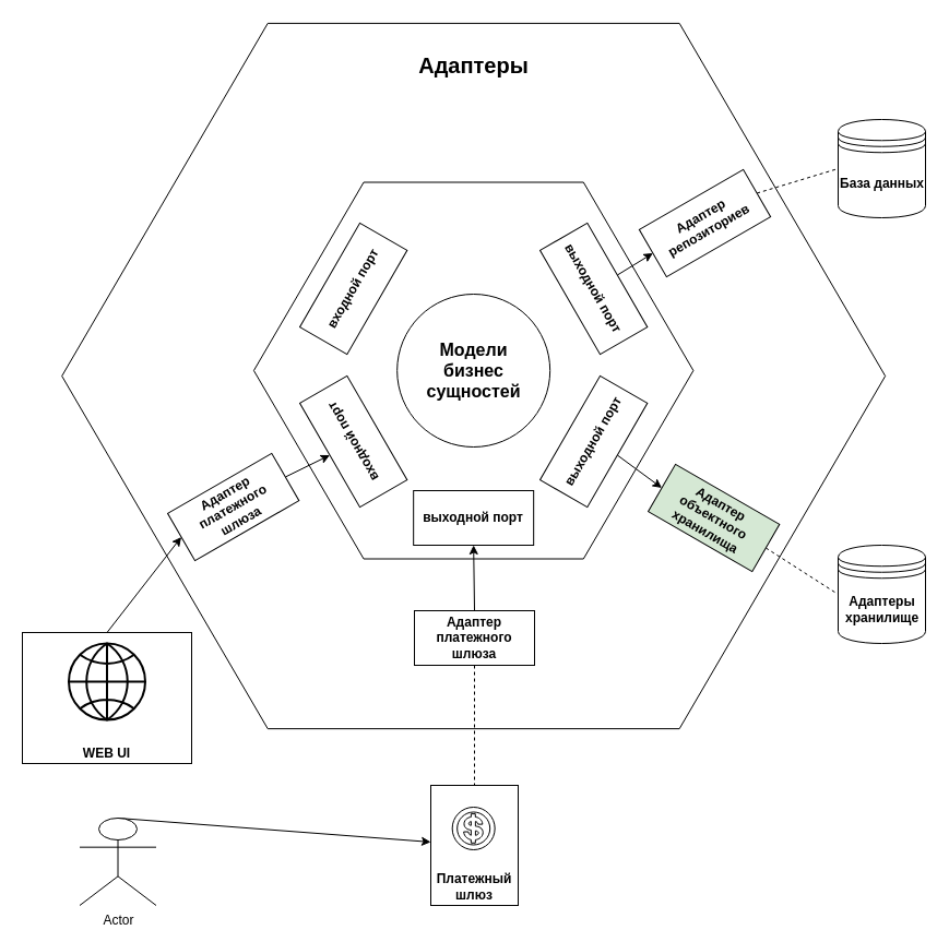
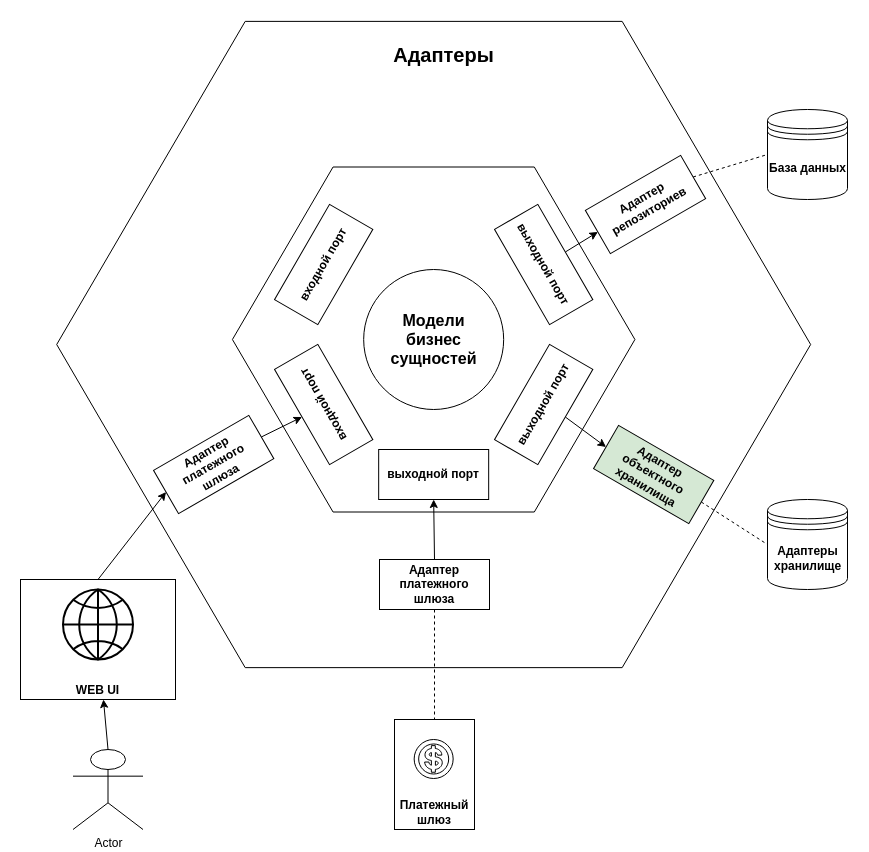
  <mxCell id="0" />
  <mxCell id="1" parent="0" />
  <mxCell id="2" value="" style="shape=mxgraph.bpmn.conversation;perimeter=hexagonPerimeter2;whiteSpace=wrap;html=1;aspect=fixed;bpmnConversationType=conv;" parent="1" vertex="1"><mxGeometry x="56.2" y="20.88" width="753.95" height="646.25" as="geometry" /></mxCell>
  <mxCell id="3" value="" style="shape=mxgraph.bpmn.conversation;perimeter=hexagonPerimeter2;whiteSpace=wrap;html=1;aspect=fixed;bpmnConversationType=conv;" parent="1" vertex="1"><mxGeometry x="231.93" y="166.5" width="402.49" height="345" as="geometry" /></mxCell>
- <mxCell id="4" value="Адаптеры" style="text;html=1;align=center;verticalAlign=middle;resizable=0;points=[];autosize=1;fontStyle=1;fontSize=20;" parent="1" vertex="1"><mxGeometry x="373.17" y="39" width="120" height="40" as="geometry" /></mxCell>
+ <mxCell id="4" value="Адаптеры" style="text;html=1;align=center;verticalAlign=middle;resizable=0;points=[];autosize=1;fontStyle=1;fontSize=20;" parent="1" vertex="1"><mxGeometry x="383.17" y="34" width="120" height="40" as="geometry" /></mxCell>
  <mxCell id="5" value="" style="ellipse;whiteSpace=wrap;html=1;aspect=fixed;" parent="1" vertex="1"><mxGeometry x="363.17" y="269" width="140" height="140" as="geometry" /></mxCell>
  <mxCell id="6" value="Модели &lt;br style=&quot;font-size: 16px;&quot;&gt;бизнес&lt;br style=&quot;font-size: 16px;&quot;&gt;сущностей" style="text;html=1;align=center;verticalAlign=middle;resizable=0;points=[];autosize=1;fontStyle=1;fontSize=16;" parent="1" vertex="1"><mxGeometry x="378.17" y="304" width="110" height="70" as="geometry" /></mxCell>
  <mxCell id="7" value="входной порт" style="rounded=0;whiteSpace=wrap;html=1;rotation=-60;fontStyle=1;fontSize=12;" parent="1" vertex="1"><mxGeometry x="268.17" y="239" width="110" height="50" as="geometry" /></mxCell>
  <mxCell id="8" value="входной порт" style="rounded=0;whiteSpace=wrap;html=1;rotation=-120;fontStyle=1;fontSize=12;" parent="1" vertex="1"><mxGeometry x="268.17" y="379" width="110" height="50" as="geometry" /></mxCell>
  <mxCell id="9" style="edgeStyle=none;rounded=0;orthogonalLoop=1;jettySize=auto;html=1;exitX=0.5;exitY=0;exitDx=0;exitDy=0;entryX=0;entryY=0.5;entryDx=0;entryDy=0;" parent="1" source="10" target="19" edge="1"><mxGeometry relative="1" as="geometry" /></mxCell>
  <mxCell id="10" value="выходной порт" style="rounded=0;whiteSpace=wrap;html=1;rotation=60;flipV=1;flipH=1;direction=east;fontStyle=1;fontSize=12;" parent="1" vertex="1"><mxGeometry x="488.17" y="239" width="110" height="50" as="geometry" /></mxCell>
  <mxCell id="11" style="edgeStyle=none;rounded=0;orthogonalLoop=1;jettySize=auto;html=1;exitX=0.5;exitY=1;exitDx=0;exitDy=0;entryX=0;entryY=0.5;entryDx=0;entryDy=0;" parent="1" source="12" target="21" edge="1"><mxGeometry relative="1" as="geometry" /></mxCell>
  <mxCell id="12" value="выходной порт" style="rounded=0;whiteSpace=wrap;html=1;rotation=-60;flipV=1;fontStyle=1;fontSize=12;" parent="1" vertex="1"><mxGeometry x="488.17" y="379" width="110" height="50" as="geometry" /></mxCell>
  <mxCell id="13" value="выходной порт" style="rounded=0;whiteSpace=wrap;html=1;rotation=0;flipV=1;fontStyle=1;fontSize=12;" parent="1" vertex="1"><mxGeometry x="378.17" y="449" width="110" height="50" as="geometry" /></mxCell>
  <mxCell id="14" value="База данных" style="shape=datastore;html=1;labelPosition=center;verticalLabelPosition=middle;align=center;verticalAlign=middle;labelBorderColor=none;labelBackgroundColor=none;fontStyle=1;fontSize=12;" parent="1" vertex="1"><mxGeometry x="767" y="109" width="80" height="90" as="geometry" /></mxCell>
  <mxCell id="15" value="Адаптеры&lt;br style=&quot;font-size: 12px;&quot;&gt;хранилище" style="shape=datastore;html=1;labelPosition=center;verticalLabelPosition=middle;align=center;verticalAlign=middle;labelBorderColor=none;labelBackgroundColor=none;fontStyle=1;fontSize=12;" parent="1" vertex="1"><mxGeometry x="767" y="499" width="80" height="90" as="geometry" /></mxCell>
  <mxCell id="16" value="Платежный&lt;br style=&quot;font-size: 12px;&quot;&gt;шлюз" style="rounded=0;whiteSpace=wrap;html=1;labelPosition=center;verticalLabelPosition=middle;align=center;verticalAlign=bottom;fontStyle=1;fontSize=12;" parent="1" vertex="1"><mxGeometry x="394" y="719" width="80" height="110" as="geometry" /></mxCell>
  <mxCell id="17" value="" style="shape=mxgraph.signs.travel.cashier;html=1;pointerEvents=1;verticalLabelPosition=bottom;verticalAlign=top;align=center;sketch=0;" parent="1" vertex="1"><mxGeometry x="413.67" y="739" width="39" height="39" as="geometry" /></mxCell>
  <mxCell id="18" style="edgeStyle=none;rounded=0;orthogonalLoop=1;jettySize=auto;html=1;exitX=1;exitY=0.5;exitDx=0;exitDy=0;entryX=0;entryY=0.5;entryDx=0;entryDy=0;endArrow=none;endFill=0;dashed=1;" parent="1" source="19" target="14" edge="1"><mxGeometry relative="1" as="geometry" /></mxCell>
  <mxCell id="19" value="Адаптер репозиториев" style="rounded=0;whiteSpace=wrap;html=1;rotation=-30;flipV=1;flipH=1;direction=east;fontStyle=1;fontSize=12;" parent="1" vertex="1"><mxGeometry x="590" y="179" width="110" height="50" as="geometry" /></mxCell>
  <mxCell id="20" style="edgeStyle=none;rounded=0;orthogonalLoop=1;jettySize=auto;html=1;exitX=1;exitY=0.5;exitDx=0;exitDy=0;entryX=0;entryY=0.5;entryDx=0;entryDy=0;endArrow=none;endFill=0;dashed=1;" parent="1" source="21" target="15" edge="1"><mxGeometry relative="1" as="geometry" /></mxCell>
  <mxCell id="21" value="Адаптер объектного хранилища" style="rounded=0;whiteSpace=wrap;html=1;rotation=30;flipV=1;fontStyle=1;fontSize=12;fillColor=#d5e8d4;" parent="1" vertex="1"><mxGeometry x="598.17" y="449" width="110" height="50" as="geometry" /></mxCell>
  <mxCell id="22" style="edgeStyle=none;rounded=0;orthogonalLoop=1;jettySize=auto;html=1;exitX=0.5;exitY=1;exitDx=0;exitDy=0;entryX=0.5;entryY=0;entryDx=0;entryDy=0;endArrow=none;endFill=0;dashed=1;" parent="1" source="24" target="16" edge="1"><mxGeometry relative="1" as="geometry" /></mxCell>
  <mxCell id="23" style="edgeStyle=none;rounded=0;orthogonalLoop=1;jettySize=auto;html=1;exitX=0.5;exitY=0;exitDx=0;exitDy=0;entryX=0.5;entryY=1;entryDx=0;entryDy=0;" parent="1" source="24" target="13" edge="1"><mxGeometry relative="1" as="geometry" /></mxCell>
  <mxCell id="24" value="Адаптер платежного шлюза" style="rounded=0;whiteSpace=wrap;html=1;rotation=0;flipV=1;fontStyle=1;fontSize=12;" parent="1" vertex="1"><mxGeometry x="379" y="559" width="110" height="50" as="geometry" /></mxCell>
  <mxCell id="25" style="edgeStyle=none;rounded=0;orthogonalLoop=1;jettySize=auto;html=1;exitX=1;exitY=0.5;exitDx=0;exitDy=0;entryX=0.5;entryY=0;entryDx=0;entryDy=0;" parent="1" source="26" target="8" edge="1"><mxGeometry relative="1" as="geometry" /></mxCell>
  <mxCell id="26" value="Адаптер платежного шлюза" style="rounded=0;whiteSpace=wrap;html=1;rotation=-30;flipV=1;fontStyle=1;fontSize=12;" parent="1" vertex="1"><mxGeometry x="158.17" y="439" width="110" height="50" as="geometry" /></mxCell>
- <mxCell id="27" style="edgeStyle=none;rounded=0;orthogonalLoop=1;jettySize=auto;html=1;exitX=0.5;exitY=0;exitDx=0;exitDy=0;exitPerimeter=0;" parent="1" source="28" target="16" edge="1"><mxGeometry relative="1" as="geometry" /></mxCell>
+ <mxCell id="27" style="edgeStyle=none;rounded=0;orthogonalLoop=1;jettySize=auto;html=1;exitX=0.5;exitY=0;exitDx=0;exitDy=0;exitPerimeter=0;" parent="1" source="28" target="30" edge="1"><mxGeometry relative="1" as="geometry" /></mxCell>
  <mxCell id="28" value="Actor" style="shape=umlActor;verticalLabelPosition=bottom;verticalAlign=top;html=1;outlineConnect=0;" parent="1" vertex="1"><mxGeometry x="72.5" y="749" width="70" height="80" as="geometry" /></mxCell>
  <mxCell id="29" style="edgeStyle=none;rounded=0;orthogonalLoop=1;jettySize=auto;html=1;exitX=0.5;exitY=0;exitDx=0;exitDy=0;entryX=0;entryY=0.5;entryDx=0;entryDy=0;" parent="1" source="30" target="26" edge="1"><mxGeometry relative="1" as="geometry" /></mxCell>
  <mxCell id="30" value="WEB UI" style="rounded=0;whiteSpace=wrap;html=1;labelPosition=center;verticalLabelPosition=middle;align=center;verticalAlign=bottom;fontStyle=1;fontSize=12;" parent="1" vertex="1"><mxGeometry y="579" width="155" height="120" as="geometry" x="20" /></mxCell>
  <mxCell id="31" value="" style="html=1;verticalLabelPosition=bottom;align=center;labelBackgroundColor=#ffffff;verticalAlign=top;strokeWidth=2;shadow=0;dashed=0;shape=mxgraph.ios7.icons.globe;" parent="1" vertex="1"><mxGeometry x="62.5" y="589" width="70" height="70" as="geometry" /></mxCell>
